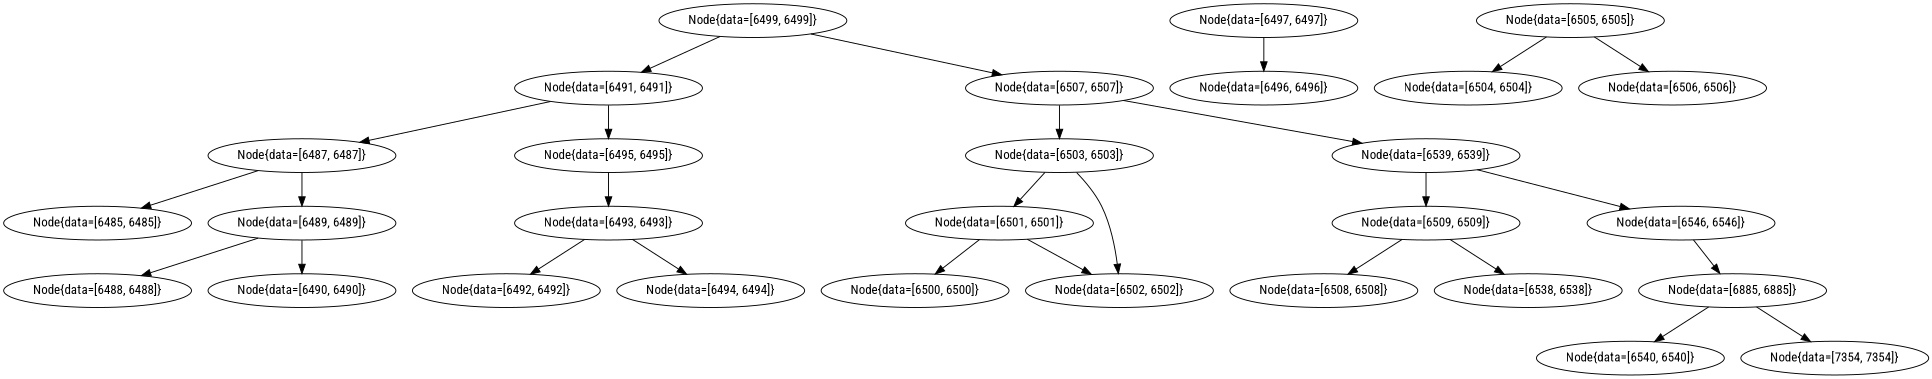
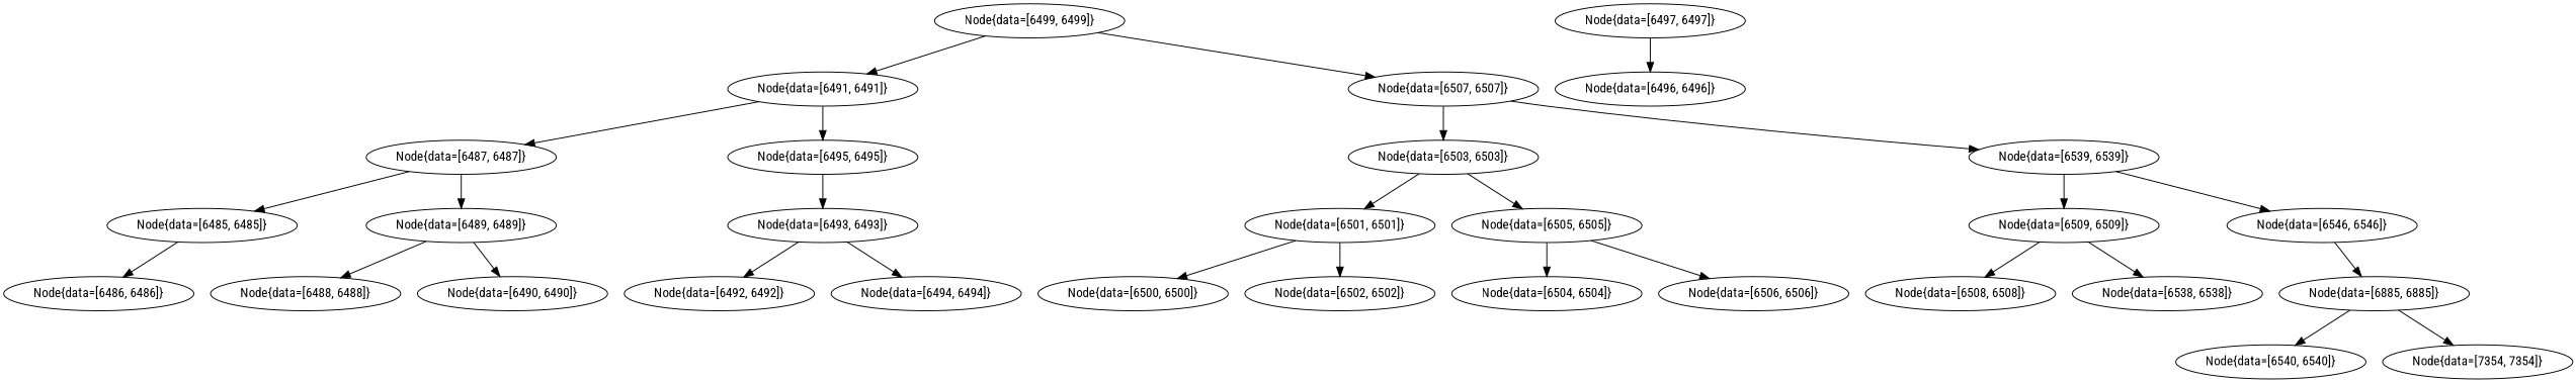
  digraph {
    fontname="Roboto Condensed"
    node [fontname="Roboto Condensed"]
    edge [fontname="Roboto Condensed"]
    n1 [label="Node{data=[6499, 6499]}"]
    n2 [label="Node{data=[6491, 6491]}"]
    n3 [label="Node{data=[6507, 6507]}"]
    n4 [label="Node{data=[6487, 6487]}"]
    n5 [label="Node{data=[6495, 6495]}"]
    n6 [label="Node{data=[6503, 6503]}"]
    n7 [label="Node{data=[6539, 6539]}"]
    n8 [label="Node{data=[6485, 6485]}"]
    n9 [label="Node{data=[6489, 6489]}"]
    n10 [label="Node{data=[6493, 6493]}"]
+   n11 [label="Node{data=[6486, 6486]}"]
    n12 [label="Node{data=[6488, 6488]}"]
    n13 [label="Node{data=[6490, 6490]}"]
    n14 [label="Node{data=[6492, 6492]}"]
    n15 [label="Node{data=[6494, 6494]}"]
    n16 [label="Node{data=[6497, 6497]}"]
    n17 [label="Node{data=[6496, 6496]}"]
    n18 [label="Node{data=[6501, 6501]}"]
    n19 [label="Node{data=[6505, 6505]}"]
    n20 [label="Node{data=[6509, 6509]}"]
    n21 [label="Node{data=[6546, 6546]}"]
    n22 [label="Node{data=[6500, 6500]}"]
    n23 [label="Node{data=[6502, 6502]}"]
    n24 [label="Node{data=[6504, 6504]}"]
    n25 [label="Node{data=[6506, 6506]}"]
    n26 [label="Node{data=[6508, 6508]}"]
    n27 [label="Node{data=[6538, 6538]}"]
    n28 [label="Node{data=[6885, 6885]}"]
    n29 [label="Node{data=[6540, 6540]}"]
    n30 [label="Node{data=[7354, 7354]}"]
    n1 -> n2
    n1 -> n3
    n2 -> n4
    n2 -> n5
    n3 -> n6
    n3 -> n7
    n4 -> n8
    n4 -> n9
    n5 -> n10
    n6 -> n18
-   n6 -> n23
+   n6 -> n19
    n7 -> n20
    n7 -> n21
+   n8 -> n11
    n9 -> n12
    n9 -> n13
    n10 -> n14
    n10 -> n15
    n16 -> n17
    n18 -> n22
    n18 -> n23
    n19 -> n24
    n19 -> n25
    n20 -> n26
    n20 -> n27
    n21 -> n28
    n28 -> n29
    n28 -> n30
  }
